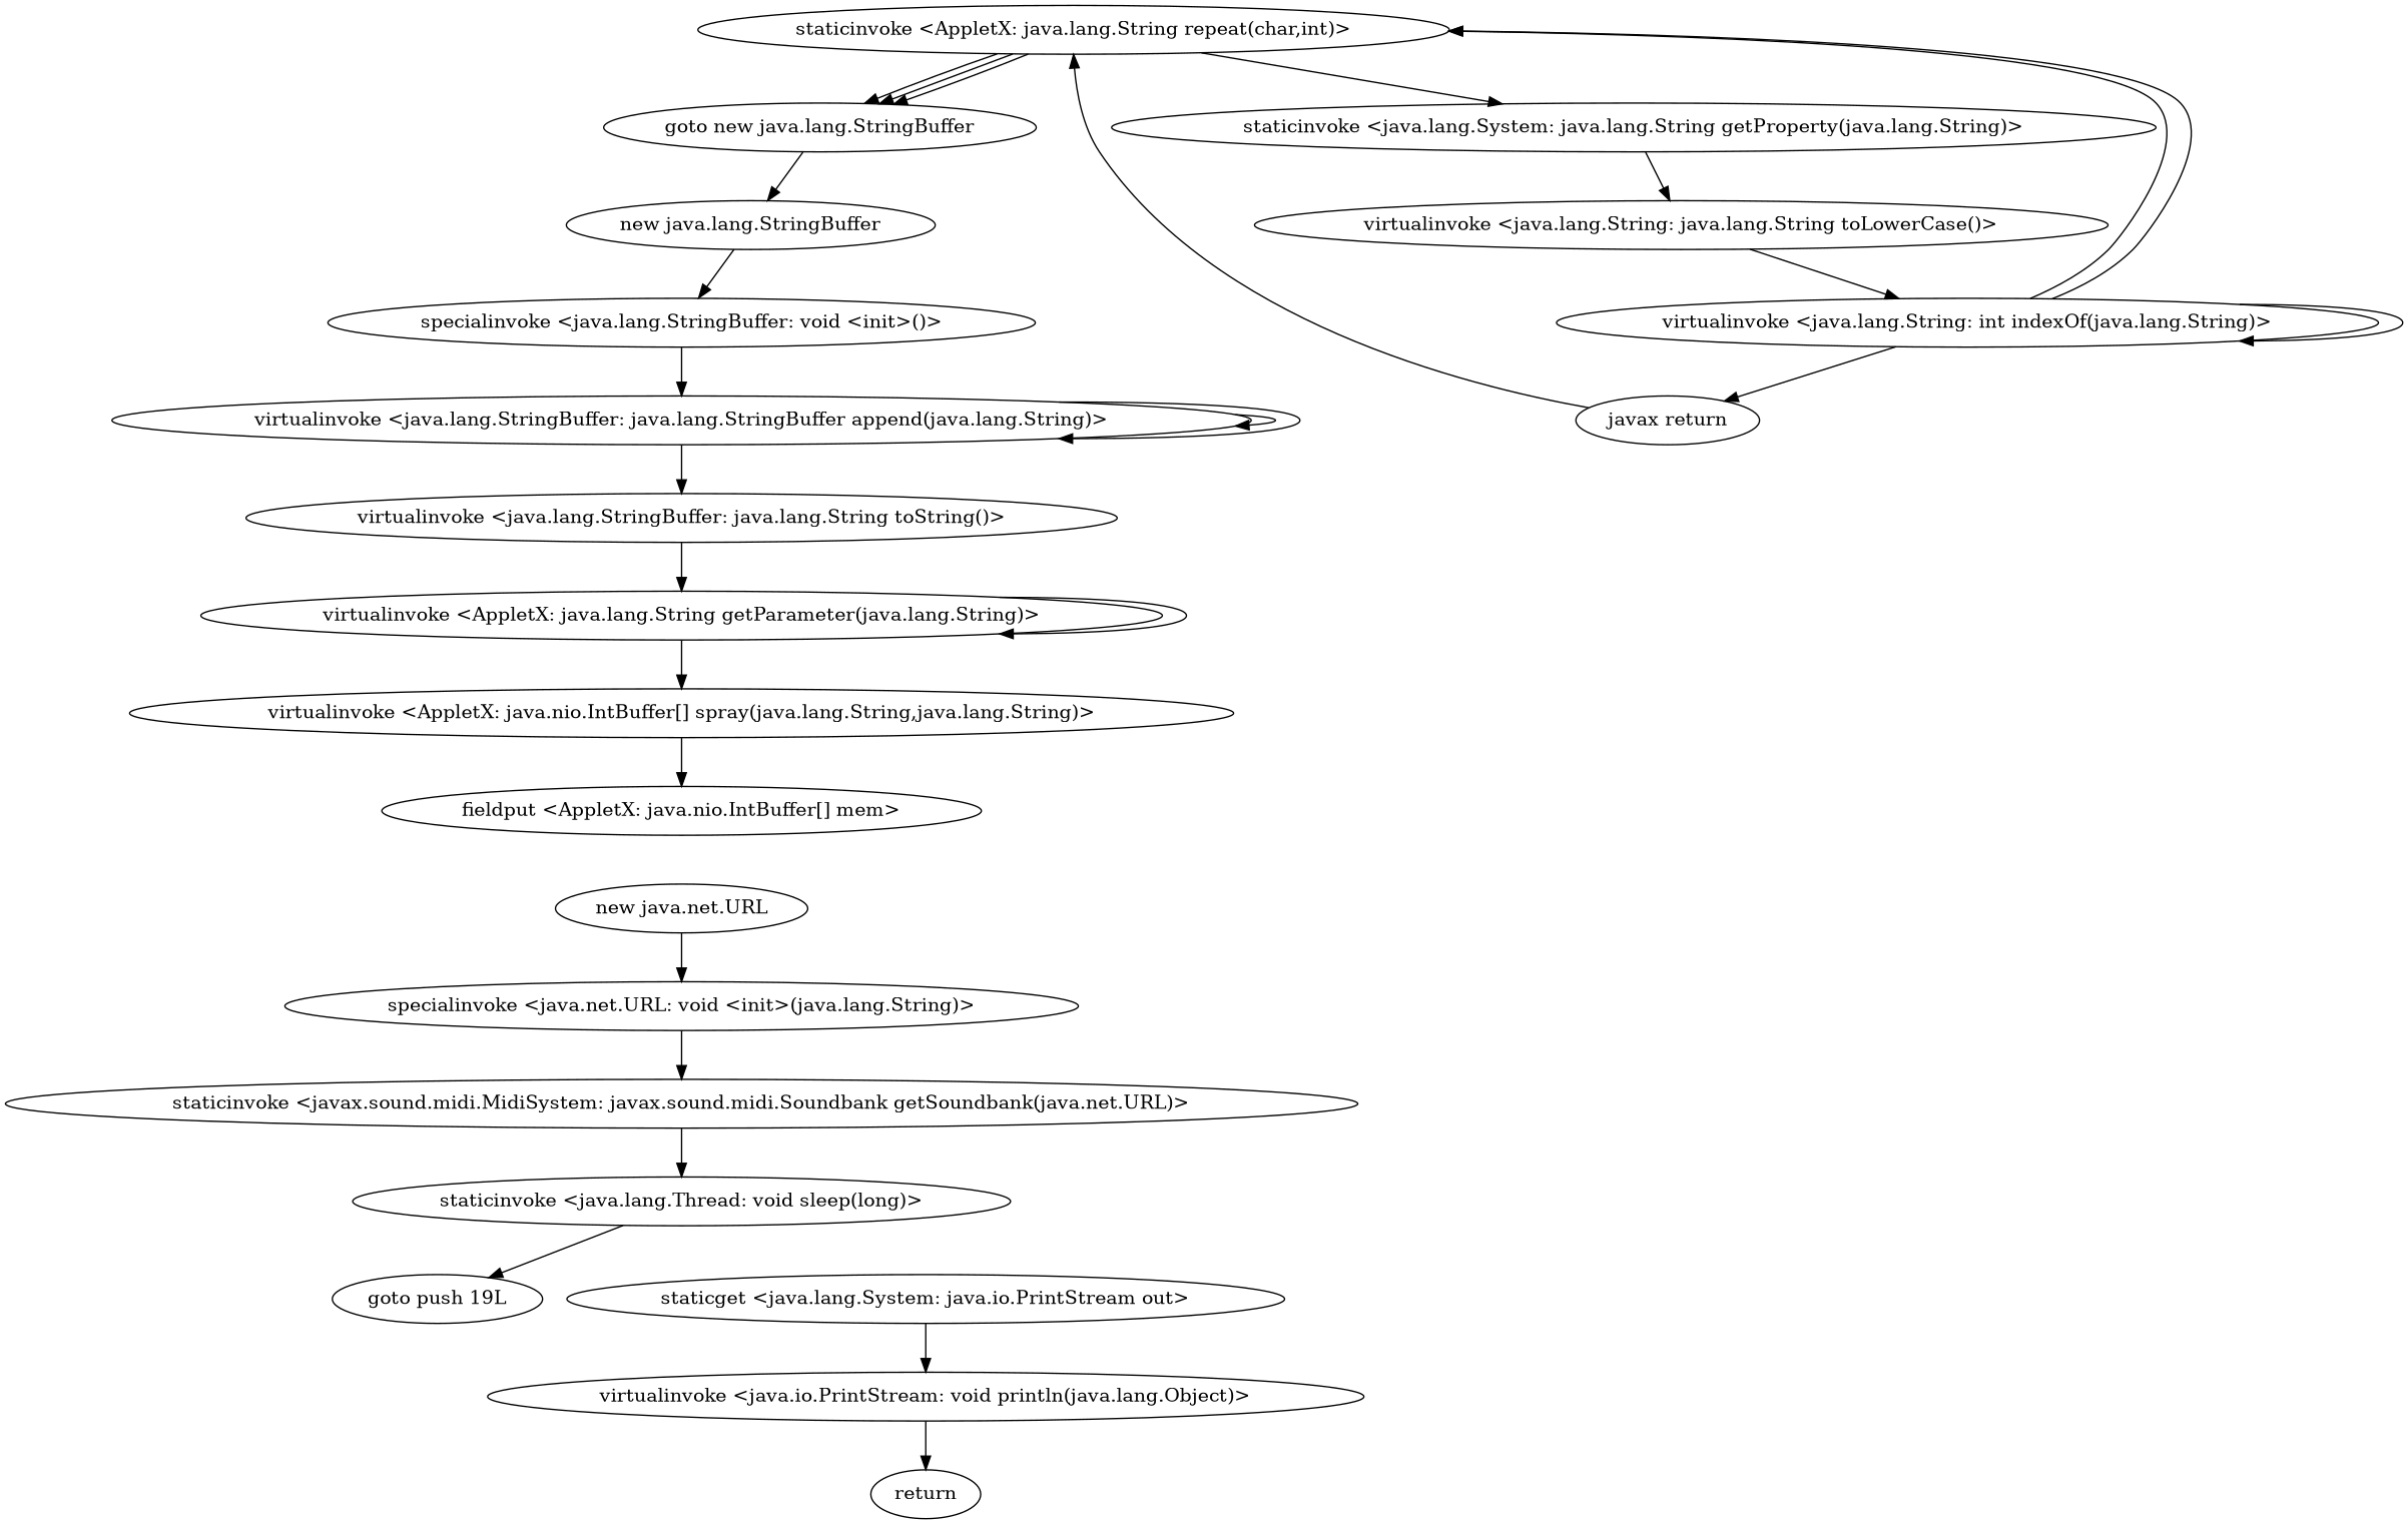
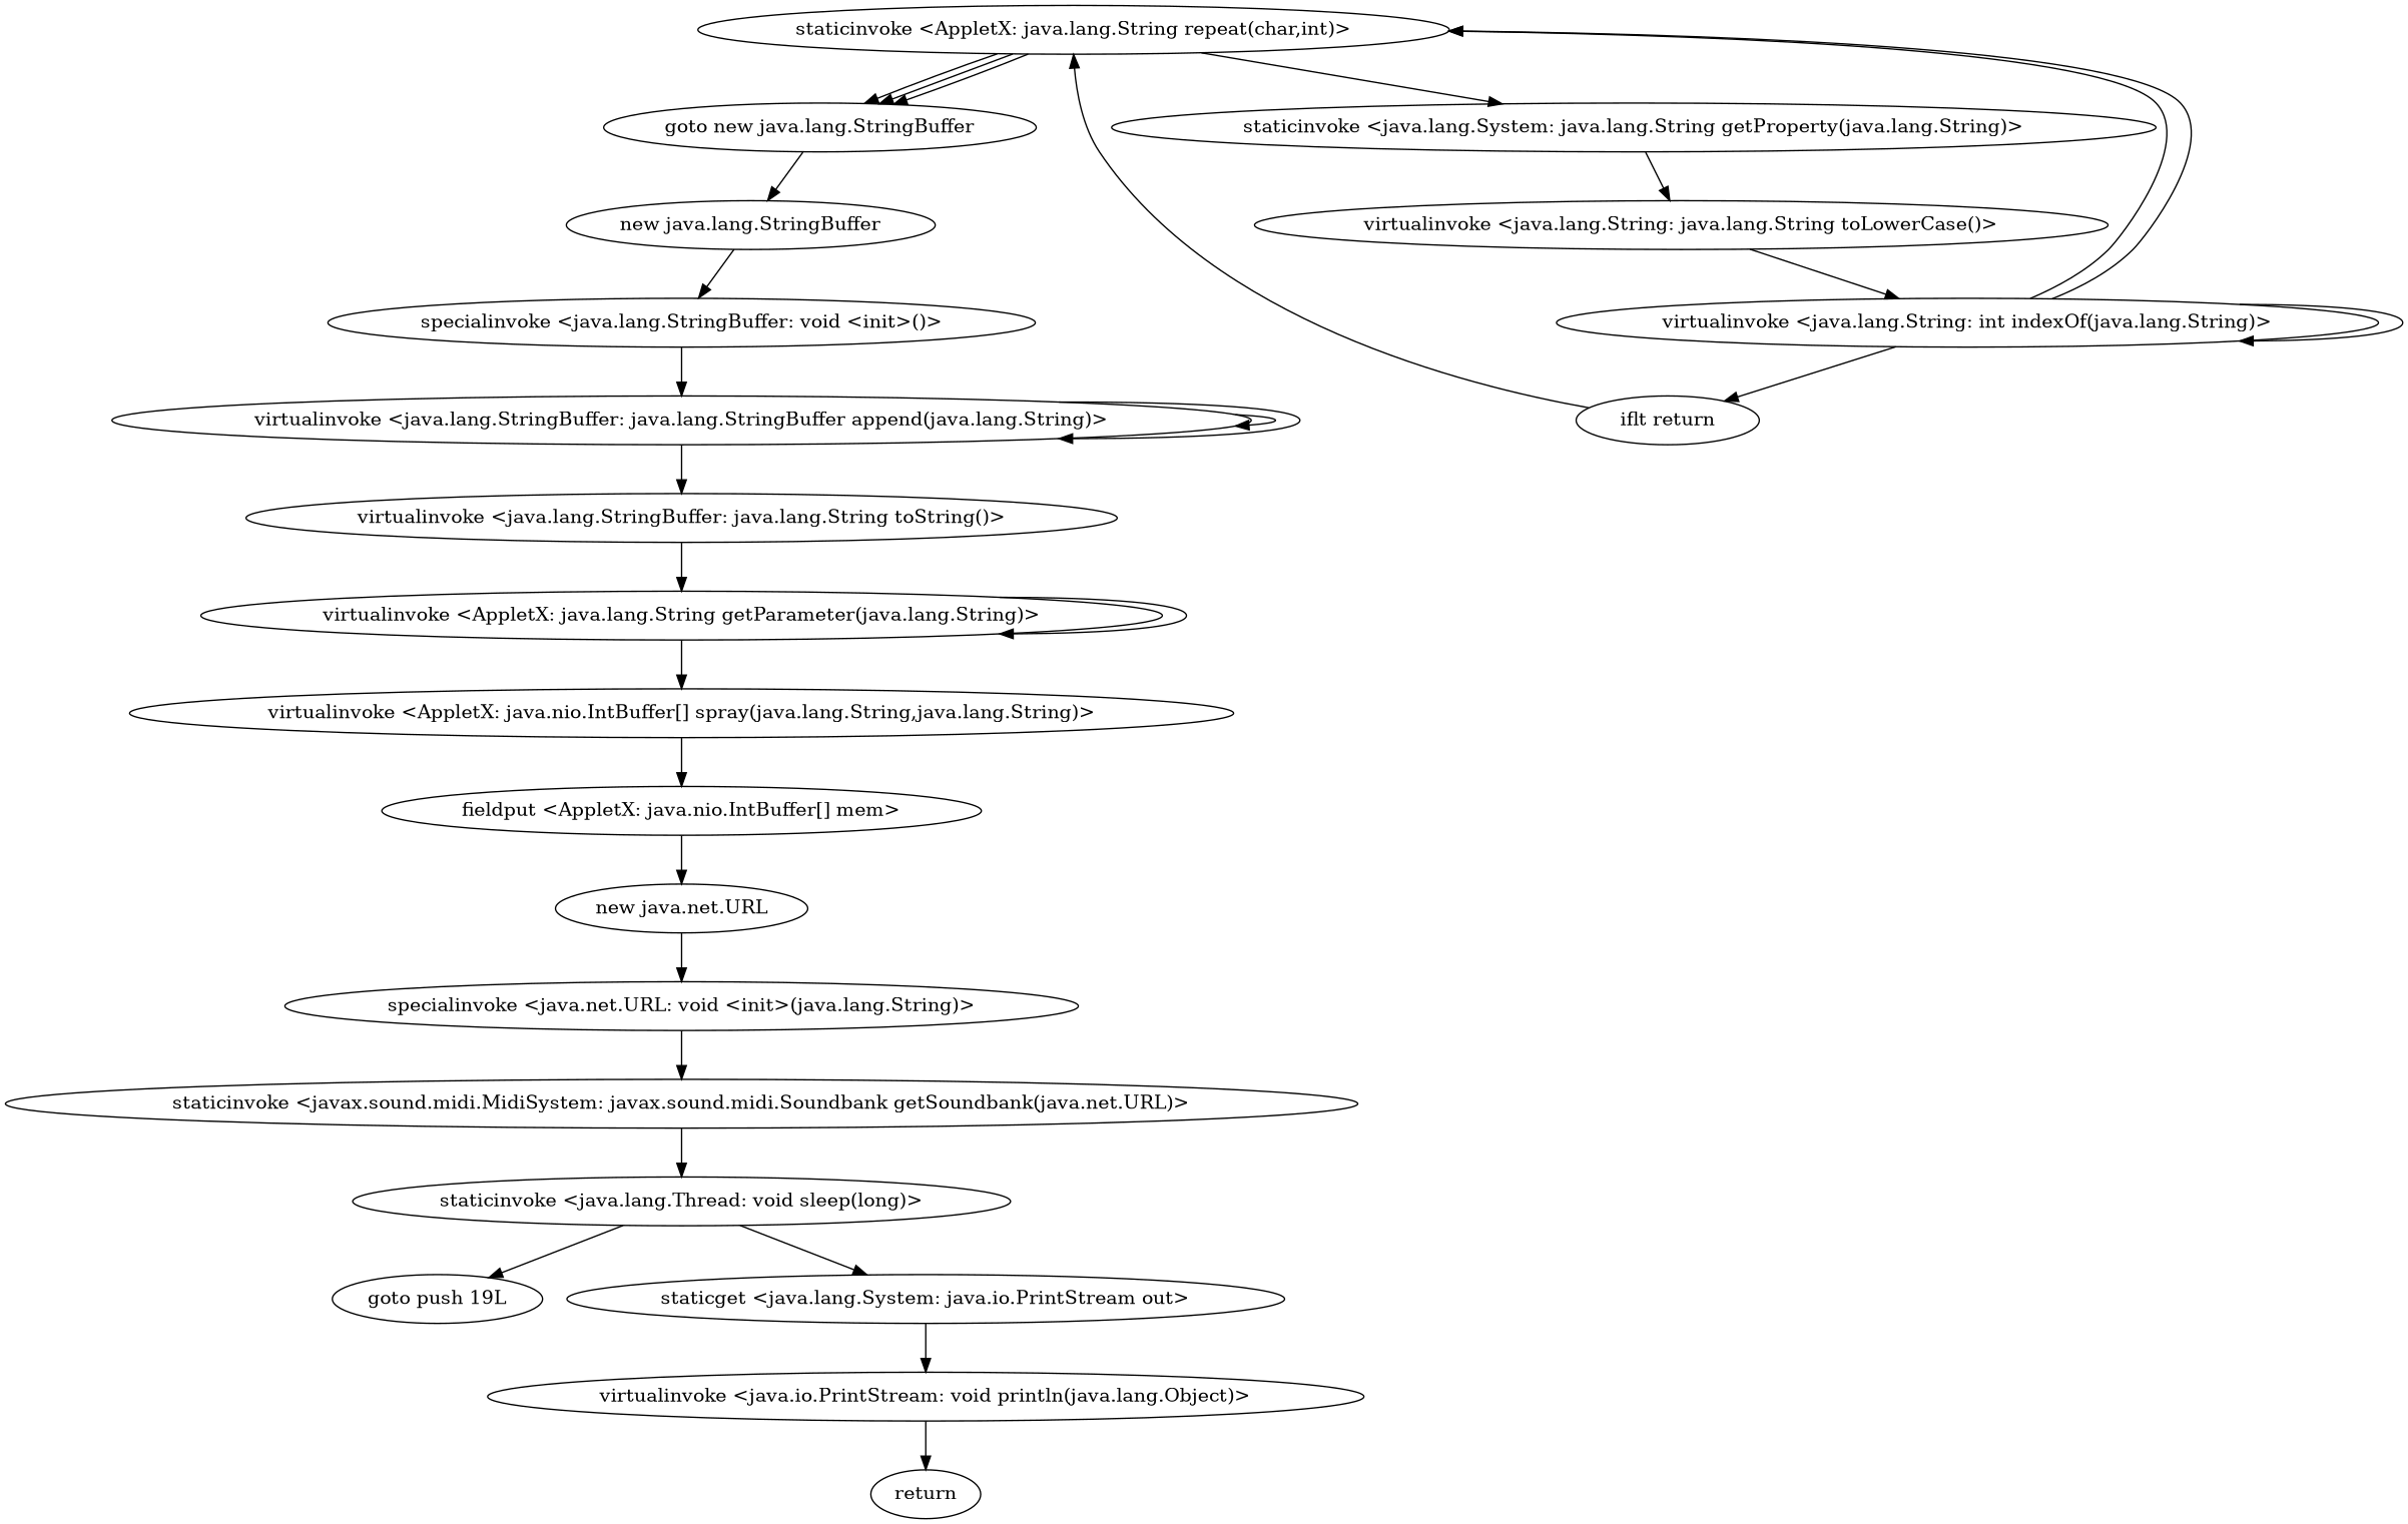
  digraph {
    "staticinvoke <AppletX: java.lang.String repeat(char,int)>"
    "staticinvoke <java.lang.System: java.lang.String getProperty(java.lang.String)>"
    "goto new java.lang.StringBuffer"
    "virtualinvoke <java.lang.String: java.lang.String toLowerCase()>"
    "new java.lang.StringBuffer"
    "virtualinvoke <java.lang.String: int indexOf(java.lang.String)>"
-   "iflt return" [label="javax return"]
+   "iflt return"
    "specialinvoke <java.lang.StringBuffer: void <init>()>"
    "virtualinvoke <java.lang.StringBuffer: java.lang.StringBuffer append(java.lang.String)>"
    "virtualinvoke <java.lang.StringBuffer: java.lang.String toString()>"
    "virtualinvoke <AppletX: java.lang.String getParameter(java.lang.String)>"
    "virtualinvoke <AppletX: java.nio.IntBuffer[] spray(java.lang.String,java.lang.String)>"
    "fieldput <AppletX: java.nio.IntBuffer[] mem>"
    "new java.net.URL"
    "specialinvoke <java.net.URL: void <init>(java.lang.String)>"
    "staticinvoke <javax.sound.midi.MidiSystem: javax.sound.midi.Soundbank getSoundbank(java.net.URL)>"
    "staticinvoke <java.lang.Thread: void sleep(long)>"
    n18 [label="goto push 19L"]
    "staticget <java.lang.System: java.io.PrintStream out>"
    "virtualinvoke <java.io.PrintStream: void println(java.lang.Object)>"
    return
    "staticinvoke <AppletX: java.lang.String repeat(char,int)>" -> "staticinvoke <java.lang.System: java.lang.String getProperty(java.lang.String)>"
    "staticinvoke <AppletX: java.lang.String repeat(char,int)>" -> "goto new java.lang.StringBuffer"
    "staticinvoke <AppletX: java.lang.String repeat(char,int)>" -> "goto new java.lang.StringBuffer"
    "staticinvoke <AppletX: java.lang.String repeat(char,int)>" -> "goto new java.lang.StringBuffer"
    "staticinvoke <java.lang.System: java.lang.String getProperty(java.lang.String)>" -> "virtualinvoke <java.lang.String: java.lang.String toLowerCase()>"
    "goto new java.lang.StringBuffer" -> "new java.lang.StringBuffer"
    "virtualinvoke <java.lang.String: java.lang.String toLowerCase()>" -> "virtualinvoke <java.lang.String: int indexOf(java.lang.String)>"
    "new java.lang.StringBuffer" -> "specialinvoke <java.lang.StringBuffer: void <init>()>"
    "virtualinvoke <java.lang.String: int indexOf(java.lang.String)>" -> "staticinvoke <AppletX: java.lang.String repeat(char,int)>"
    "virtualinvoke <java.lang.String: int indexOf(java.lang.String)>" -> "staticinvoke <AppletX: java.lang.String repeat(char,int)>"
    "virtualinvoke <java.lang.String: int indexOf(java.lang.String)>" -> "virtualinvoke <java.lang.String: int indexOf(java.lang.String)>"
    "virtualinvoke <java.lang.String: int indexOf(java.lang.String)>" -> "iflt return"
    "iflt return" -> "staticinvoke <AppletX: java.lang.String repeat(char,int)>"
    "specialinvoke <java.lang.StringBuffer: void <init>()>" -> "virtualinvoke <java.lang.StringBuffer: java.lang.StringBuffer append(java.lang.String)>"
    "virtualinvoke <java.lang.StringBuffer: java.lang.StringBuffer append(java.lang.String)>" -> "virtualinvoke <java.lang.StringBuffer: java.lang.StringBuffer append(java.lang.String)>"
    "virtualinvoke <java.lang.StringBuffer: java.lang.StringBuffer append(java.lang.String)>" -> "virtualinvoke <java.lang.StringBuffer: java.lang.StringBuffer append(java.lang.String)>"
    "virtualinvoke <java.lang.StringBuffer: java.lang.StringBuffer append(java.lang.String)>" -> "virtualinvoke <java.lang.StringBuffer: java.lang.String toString()>"
    "virtualinvoke <java.lang.StringBuffer: java.lang.String toString()>" -> "virtualinvoke <AppletX: java.lang.String getParameter(java.lang.String)>"
    "virtualinvoke <AppletX: java.lang.String getParameter(java.lang.String)>" -> "virtualinvoke <AppletX: java.lang.String getParameter(java.lang.String)>"
    "virtualinvoke <AppletX: java.lang.String getParameter(java.lang.String)>" -> "virtualinvoke <AppletX: java.nio.IntBuffer[] spray(java.lang.String,java.lang.String)>"
    "virtualinvoke <AppletX: java.nio.IntBuffer[] spray(java.lang.String,java.lang.String)>" -> "fieldput <AppletX: java.nio.IntBuffer[] mem>"
+   "fieldput <AppletX: java.nio.IntBuffer[] mem>" -> "new java.net.URL"
    "new java.net.URL" -> "specialinvoke <java.net.URL: void <init>(java.lang.String)>"
    "specialinvoke <java.net.URL: void <init>(java.lang.String)>" -> "staticinvoke <javax.sound.midi.MidiSystem: javax.sound.midi.Soundbank getSoundbank(java.net.URL)>"
    "staticinvoke <javax.sound.midi.MidiSystem: javax.sound.midi.Soundbank getSoundbank(java.net.URL)>" -> "staticinvoke <java.lang.Thread: void sleep(long)>"
    "staticinvoke <java.lang.Thread: void sleep(long)>" -> n18
+   "staticinvoke <java.lang.Thread: void sleep(long)>" -> "staticget <java.lang.System: java.io.PrintStream out>"
    "staticget <java.lang.System: java.io.PrintStream out>" -> "virtualinvoke <java.io.PrintStream: void println(java.lang.Object)>"
    "virtualinvoke <java.io.PrintStream: void println(java.lang.Object)>" -> return
  }
